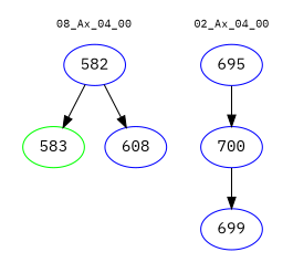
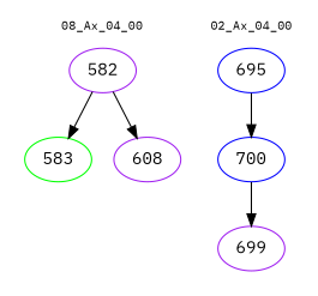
  digraph {
    fontname="IBM Plex Mono"
    node [color=blue fontname="IBM Plex Mono"]
    edge [color=black fontname="IBM Plex Mono"]
-   n1 [label=582]
+   n1 [color=purple label=582]
    n2 [color=green label=583]
-   n3 [label=608]
+   n3 [color=purple label=608]
    n4 [label=695]
-   n5 [label=699]
+   n5 [color=purple label=699]
    n6 [label=700]
    subgraph cluster_1 {
      color=white
      fontsize=10
      label="08_Ax_04_00"
      n1
      n2
      n3
    }
    subgraph cluster_2 {
      color=white
      fontsize=10
      label="02_Ax_04_00"
      n4
      n5
      n6
    }
    n1 -> n2
    n1 -> n3
    n4 -> n6
    n6 -> n5
  }
